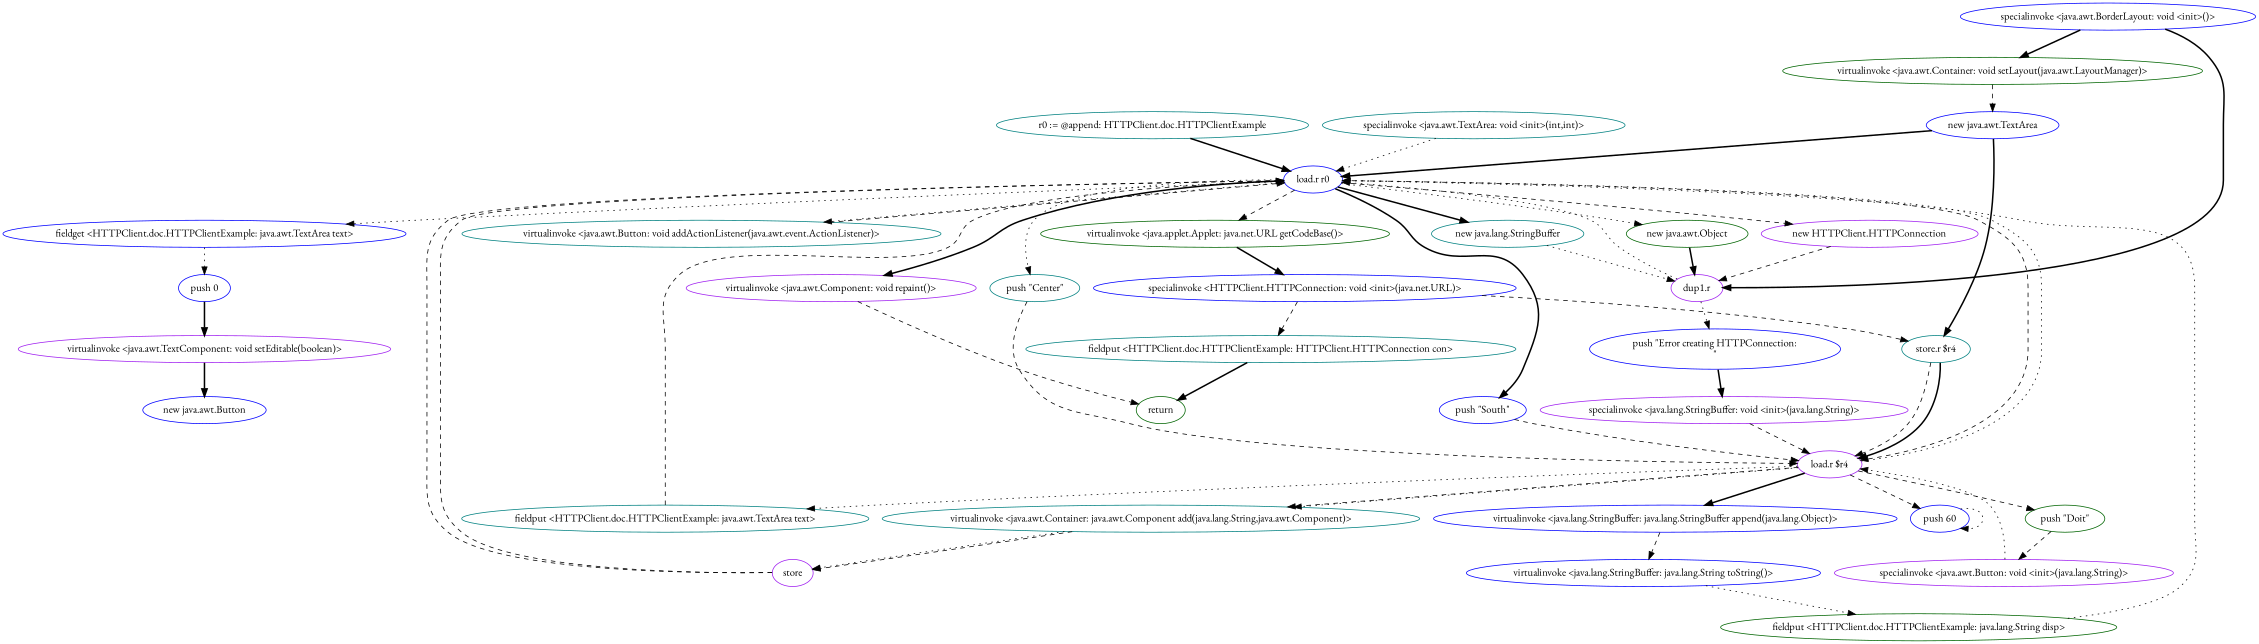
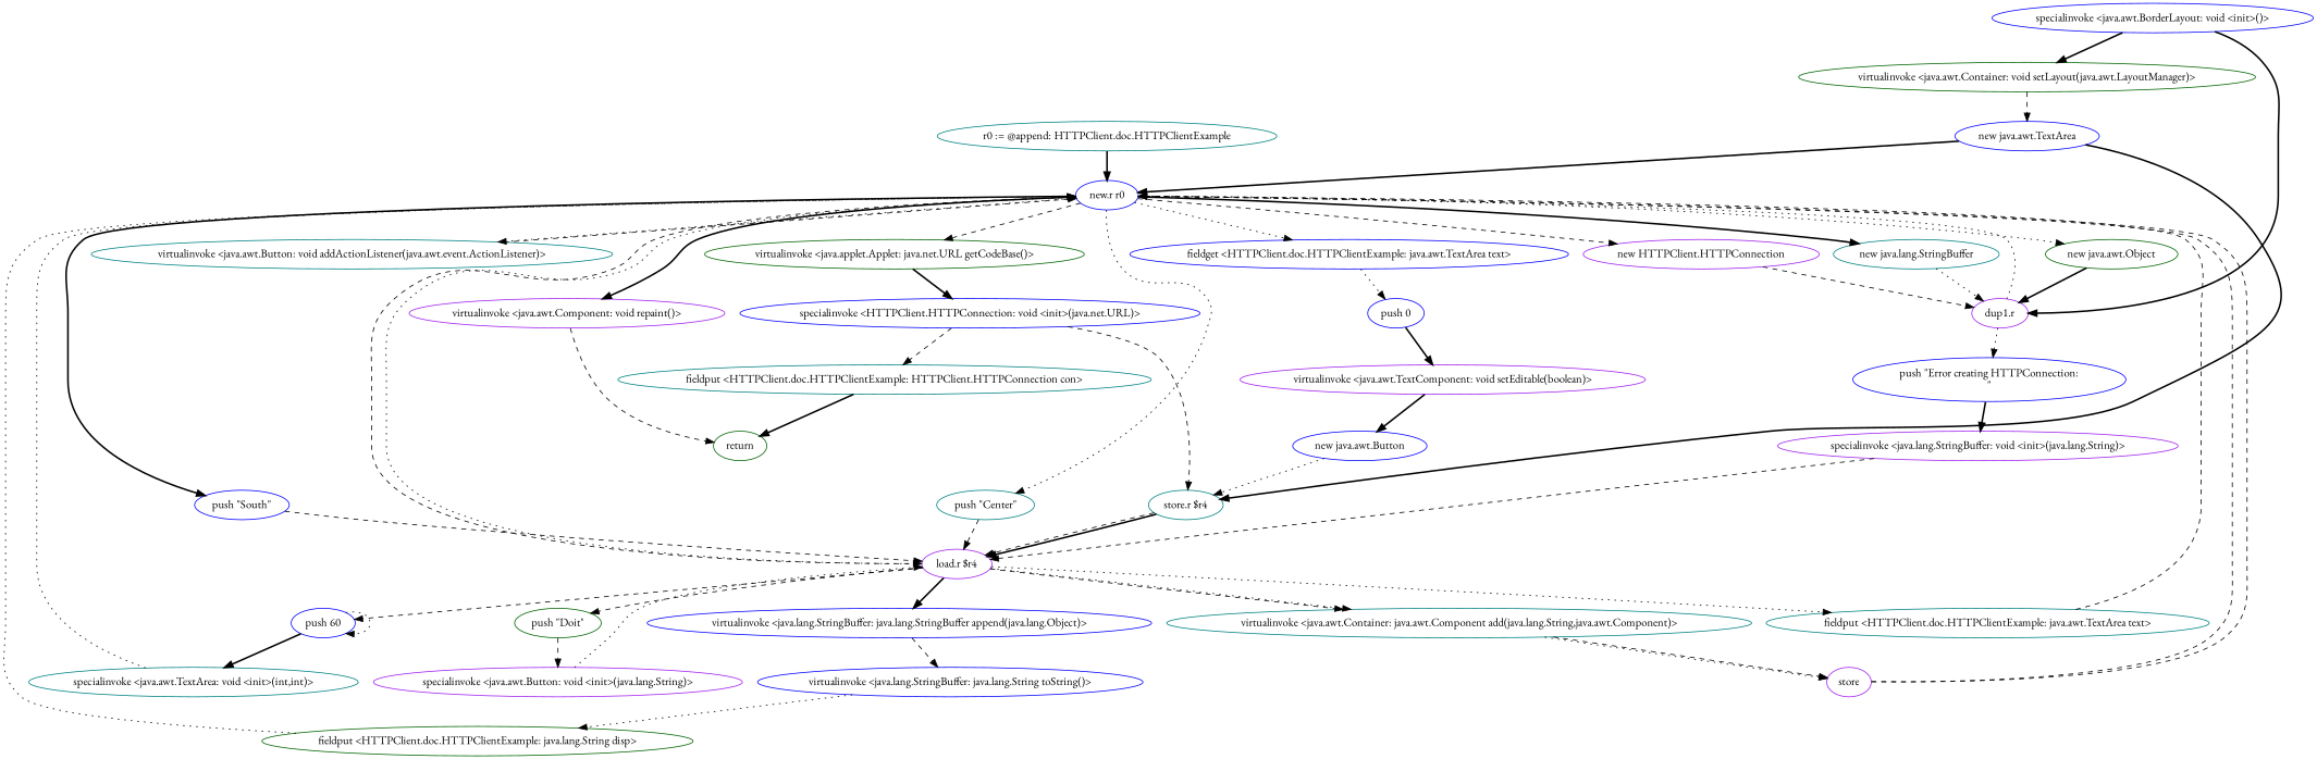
  digraph {
    fontname="EB Garamond"
    node [color=blue fontname="EB Garamond"]
    edge [fontname="EB Garamond" style=dashed]
    n1 [color=teal label="r0 := @append: HTTPClient.doc.HTTPClientExample"]
-   "load.r r0"
+   "load.r r0" [label="new.r r0"]
    n3 [color=darkgreen label="new java.awt.Object"]
    "load.r $r4" [color=purple]
    "push \"Center\"" [color=teal]
    "fieldget <HTTPClient.doc.HTTPClientExample: java.awt.TextArea text>"
    "virtualinvoke <java.awt.Button: void addActionListener(java.awt.event.ActionListener)>" [color=teal]
    "push \"South\""
    "new HTTPClient.HTTPConnection" [color=purple]
    "virtualinvoke <java.applet.Applet: java.net.URL getCodeBase()>" [color=darkgreen]
    "new java.lang.StringBuffer" [color=teal]
    "virtualinvoke <java.awt.Component: void repaint()>" [color=purple]
    "dup1.r" [color=purple]
    "push 60"
    "fieldput <HTTPClient.doc.HTTPClientExample: java.awt.TextArea text>" [color=teal]
    "virtualinvoke <java.awt.Container: java.awt.Component add(java.lang.String,java.awt.Component)>" [color=teal]
    "push \"Doit\"" [color=darkgreen]
    "virtualinvoke <java.lang.StringBuffer: java.lang.StringBuffer append(java.lang.Object)>"
    "push 0"
    "specialinvoke <HTTPClient.HTTPConnection: void <init>(java.net.URL)>"
    return [color=darkgreen]
    "push \"Error creating HTTPConnection:\n\""
    "specialinvoke <java.awt.BorderLayout: void <init>()>"
    "virtualinvoke <java.awt.Container: void setLayout(java.awt.LayoutManager)>" [color=darkgreen]
    "specialinvoke <java.lang.StringBuffer: void <init>(java.lang.String)>" [color=purple]
    "new java.awt.TextArea"
    "store.r $r4" [color=teal]
    "specialinvoke <java.awt.TextArea: void <init>(int,int)>" [color=teal]
    n29 [color=purple label=store]
    "specialinvoke <java.awt.Button: void <init>(java.lang.String)>" [color=purple]
    "virtualinvoke <java.lang.StringBuffer: java.lang.String toString()>"
    "virtualinvoke <java.awt.TextComponent: void setEditable(boolean)>" [color=purple]
    "new java.awt.Button"
    "fieldput <HTTPClient.doc.HTTPClientExample: HTTPClient.HTTPConnection con>" [color=teal]
    "fieldput <HTTPClient.doc.HTTPClientExample: java.lang.String disp>" [color=darkgreen]
    n1 -> "load.r r0" [style=bold]
    "load.r r0" -> n3 [style=dotted]
    "load.r r0" -> "load.r $r4"
    "load.r r0" -> "push \"Center\"" [style=dotted]
    "load.r r0" -> "fieldget <HTTPClient.doc.HTTPClientExample: java.awt.TextArea text>" [style=dotted]
    "load.r r0" -> "virtualinvoke <java.awt.Button: void addActionListener(java.awt.event.ActionListener)>" [style=dotted]
    "load.r r0" -> "push \"South\"" [style=bold]
    "load.r r0" -> "new HTTPClient.HTTPConnection"
    "load.r r0" -> "virtualinvoke <java.applet.Applet: java.net.URL getCodeBase()>"
    "load.r r0" -> "new java.lang.StringBuffer" [style=bold]
    "load.r r0" -> "virtualinvoke <java.awt.Component: void repaint()>" [style=bold]
    n3 -> "dup1.r" [style=bold]
    "load.r $r4" -> "load.r r0" [style=dotted]
    "load.r $r4" -> "push 60"
    "load.r $r4" -> "fieldput <HTTPClient.doc.HTTPClientExample: java.awt.TextArea text>" [style=dotted]
    "load.r $r4" -> "virtualinvoke <java.awt.Container: java.awt.Component add(java.lang.String,java.awt.Component)>"
    "load.r $r4" -> "virtualinvoke <java.awt.Container: java.awt.Component add(java.lang.String,java.awt.Component)>" [style=dotted]
    "load.r $r4" -> "push \"Doit\""
    "load.r $r4" -> "virtualinvoke <java.lang.StringBuffer: java.lang.StringBuffer append(java.lang.Object)>" [style=bold]
    "push \"Center\"" -> "load.r $r4"
    "fieldget <HTTPClient.doc.HTTPClientExample: java.awt.TextArea text>" -> "push 0" [style=dotted]
    "virtualinvoke <java.awt.Button: void addActionListener(java.awt.event.ActionListener)>" -> "load.r r0"
    "push \"South\"" -> "load.r $r4"
    "new HTTPClient.HTTPConnection" -> "dup1.r"
    "virtualinvoke <java.applet.Applet: java.net.URL getCodeBase()>" -> "specialinvoke <HTTPClient.HTTPConnection: void <init>(java.net.URL)>" [style=bold]
    "new java.lang.StringBuffer" -> "dup1.r" [style=dotted]
    "virtualinvoke <java.awt.Component: void repaint()>" -> return
    "dup1.r" -> "load.r r0" [style=dotted]
    "dup1.r" -> "push \"Error creating HTTPConnection:\n\"" [style=dotted]
    "push 60" -> "push 60" [style=dotted]
+   "push 60" -> "specialinvoke <java.awt.TextArea: void <init>(int,int)>" [style=bold]
    "fieldput <HTTPClient.doc.HTTPClientExample: java.awt.TextArea text>" -> "load.r r0"
    "virtualinvoke <java.awt.Container: java.awt.Component add(java.lang.String,java.awt.Component)>" -> n29 [style=dotted]
    "virtualinvoke <java.awt.Container: java.awt.Component add(java.lang.String,java.awt.Component)>" -> n29
    "push \"Doit\"" -> "specialinvoke <java.awt.Button: void <init>(java.lang.String)>"
    "virtualinvoke <java.lang.StringBuffer: java.lang.StringBuffer append(java.lang.Object)>" -> "virtualinvoke <java.lang.StringBuffer: java.lang.String toString()>"
    "push 0" -> "virtualinvoke <java.awt.TextComponent: void setEditable(boolean)>" [style=bold]
    "specialinvoke <HTTPClient.HTTPConnection: void <init>(java.net.URL)>" -> "store.r $r4"
    "specialinvoke <HTTPClient.HTTPConnection: void <init>(java.net.URL)>" -> "fieldput <HTTPClient.doc.HTTPClientExample: HTTPClient.HTTPConnection con>"
    "push \"Error creating HTTPConnection:\n\"" -> "specialinvoke <java.lang.StringBuffer: void <init>(java.lang.String)>" [style=bold]
    "specialinvoke <java.awt.BorderLayout: void <init>()>" -> "dup1.r" [style=bold]
    "specialinvoke <java.awt.BorderLayout: void <init>()>" -> "virtualinvoke <java.awt.Container: void setLayout(java.awt.LayoutManager)>" [style=bold]
    "virtualinvoke <java.awt.Container: void setLayout(java.awt.LayoutManager)>" -> "new java.awt.TextArea"
    "specialinvoke <java.lang.StringBuffer: void <init>(java.lang.String)>" -> "load.r $r4"
    "new java.awt.TextArea" -> "load.r r0" [style=bold]
    "new java.awt.TextArea" -> "store.r $r4" [style=bold]
    "store.r $r4" -> "load.r $r4"
    "store.r $r4" -> "load.r $r4" [style=bold]
    "specialinvoke <java.awt.TextArea: void <init>(int,int)>" -> "load.r r0" [style=dotted]
    n29 -> "load.r r0"
    n29 -> "load.r r0"
    "specialinvoke <java.awt.Button: void <init>(java.lang.String)>" -> "load.r $r4" [style=dotted]
    "virtualinvoke <java.lang.StringBuffer: java.lang.String toString()>" -> "fieldput <HTTPClient.doc.HTTPClientExample: java.lang.String disp>" [style=dotted]
    "virtualinvoke <java.awt.TextComponent: void setEditable(boolean)>" -> "new java.awt.Button" [style=bold]
+   "new java.awt.Button" -> "store.r $r4" [style=dotted]
    "fieldput <HTTPClient.doc.HTTPClientExample: HTTPClient.HTTPConnection con>" -> return [style=bold]
    "fieldput <HTTPClient.doc.HTTPClientExample: java.lang.String disp>" -> "load.r r0" [style=dotted]
  }
